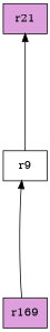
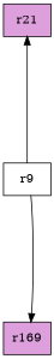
  digraph {
    rankdir=BT
    ranksep=2.0
    node [fillcolor=plum shape=record style=filled]
    n1 [label="{r169}"]
    n2 [fillcolor=white label="{r9}"]
    n3 [label="{r21}"]
-   n1 -> n2
+   n2 -> n1
    n2 -> n3
  }
